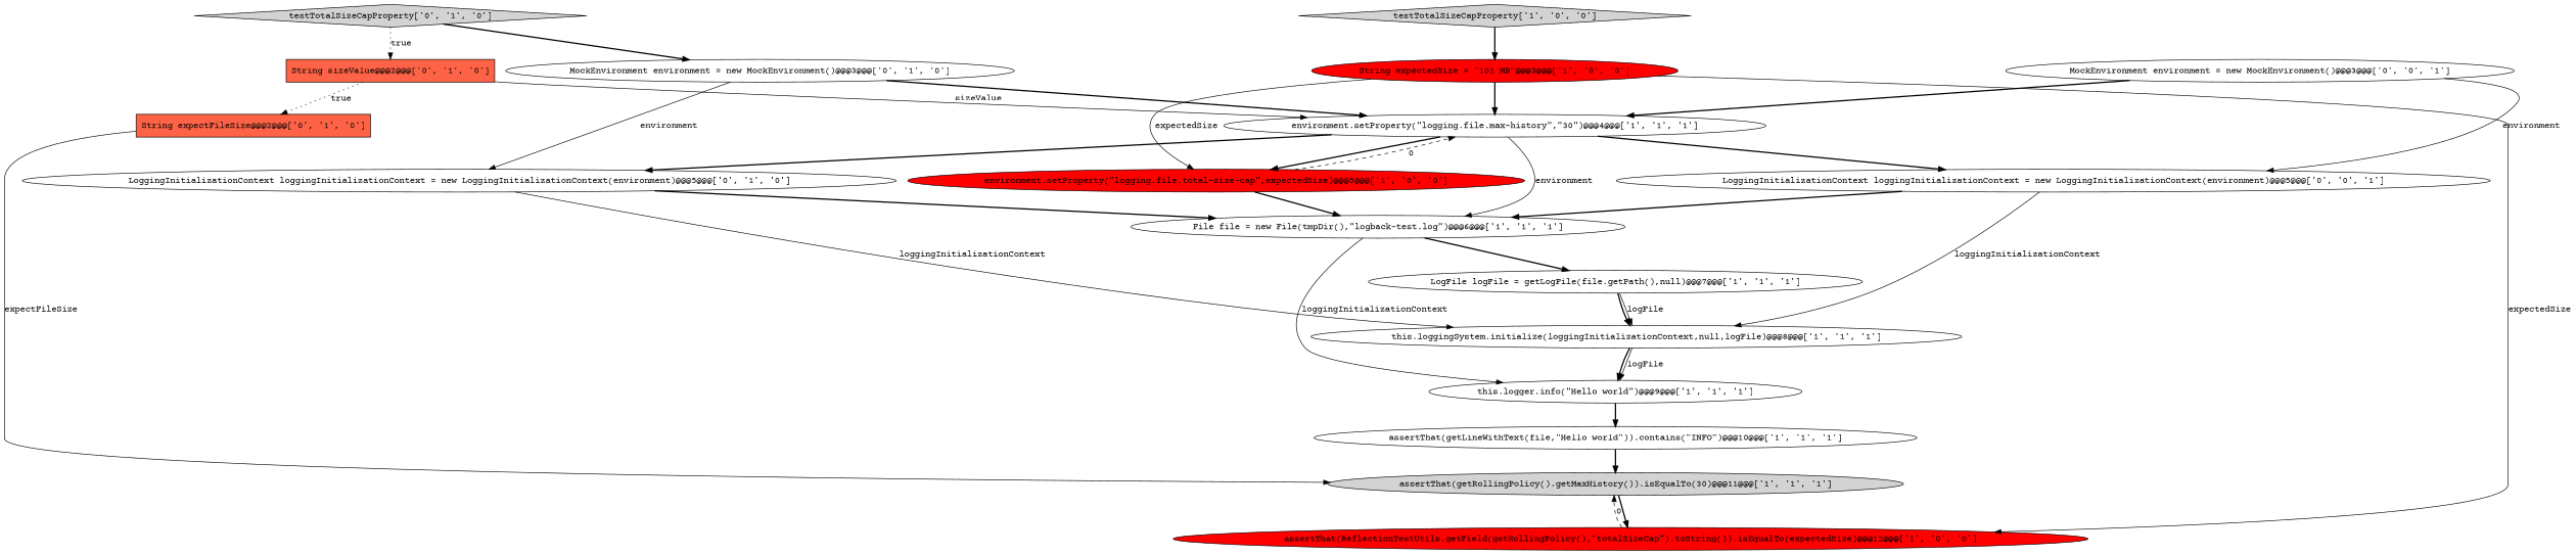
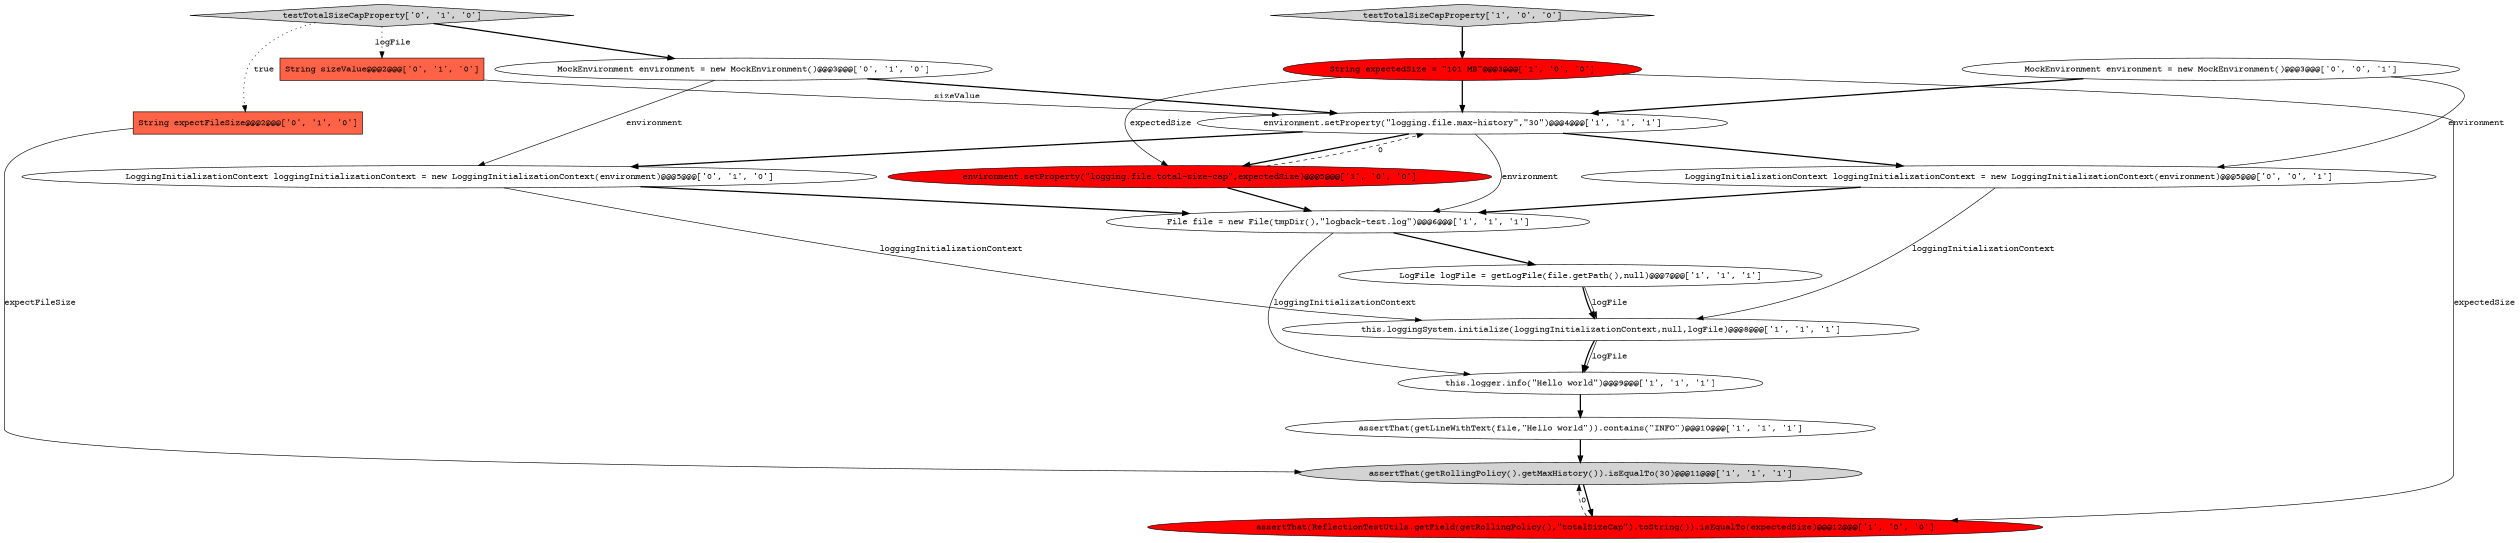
  digraph {
    fontname="Courier Prime"
    node [fillcolor=white fontname="Courier Prime" shape=ellipse style=filled]
    edge [fontname="Courier Prime" style=bold]
    n1 [label="this.loggingSystem.initialize(loggingInitializationContext,null,logFile)@@@8@@@['1', '1', '1']"]
    n2 [label="this.logger.info(\"Hello world\")@@@9@@@['1', '1', '1']"]
    n3 [label="assertThat(getLineWithText(file,\"Hello world\")).contains(\"INFO\")@@@10@@@['1', '1', '1']"]
    n4 [label="environment.setProperty(\"logging.file.max-history\",\"30\")@@@4@@@['1', '1', '1']"]
    n5 [label="LoggingInitializationContext loggingInitializationContext = new LoggingInitializationContext(environment)@@@5@@@['0', '1', '0']"]
    n6 [label="LoggingInitializationContext loggingInitializationContext = new LoggingInitializationContext(environment)@@@5@@@['0', '0', '1']"]
    n7 [fillcolor=red label="environment.setProperty(\"logging.file.total-size-cap\",expectedSize)@@@5@@@['1', '0', '0']"]
    n8 [label="File file = new File(tmpDir(),\"logback-test.log\")@@@6@@@['1', '1', '1']"]
    n9 [label="LogFile logFile = getLogFile(file.getPath(),null)@@@7@@@['1', '1', '1']"]
    n10 [fillcolor=red label="String expectedSize = \"101 MB\"@@@3@@@['1', '0', '0']"]
    n11 [fillcolor=red label="assertThat(ReflectionTestUtils.getField(getRollingPolicy(),\"totalSizeCap\").toString()).isEqualTo(expectedSize)@@@12@@@['1', '0', '0']"]
    n12 [fillcolor=lightgray label="assertThat(getRollingPolicy().getMaxHistory()).isEqualTo(30)@@@11@@@['1', '1', '1']"]
    n13 [fillcolor=lightgray label="testTotalSizeCapProperty['1', '0', '0']" shape=diamond]
    n14 [fillcolor=tomato label="String expectFileSize@@@2@@@['0', '1', '0']" shape=box]
    n15 [label="MockEnvironment environment = new MockEnvironment()@@@3@@@['0', '0', '1']"]
    n16 [fillcolor=lightgray label="testTotalSizeCapProperty['0', '1', '0']" shape=diamond]
    n17 [label="MockEnvironment environment = new MockEnvironment()@@@3@@@['0', '1', '0']"]
    n18 [fillcolor=tomato label="String sizeValue@@@2@@@['0', '1', '0']" shape=box]
    n1 -> n2 [label=logFile style=solid]
    n1 -> n2
    n2 -> n3
    n3 -> n12
    n4 -> n5
    n4 -> n6
    n4 -> n7
    n4 -> n8 [label=environment style=solid]
    n5 -> n1 [label=loggingInitializationContext style=solid]
    n5 -> n8
    n6 -> n1 [label=loggingInitializationContext style=solid]
    n6 -> n8
    n7 -> n4 [label=0 style=dashed]
    n7 -> n8
    n8 -> n2 [label=loggingInitializationContext style=solid]
    n8 -> n9
    n9 -> n1
    n9 -> n1 [label=logFile style=solid]
    n10 -> n4
    n10 -> n7 [label=expectedSize style=solid]
    n10 -> n11 [label=expectedSize style=solid]
    n11 -> n12 [label=0 style=dashed]
    n12 -> n11
    n13 -> n10
    n14 -> n12 [label=expectFileSize style=solid]
    n15 -> n4
    n15 -> n6 [label=environment style=solid]
-   n18 -> n14 [label=true style=dotted]
+   n16 -> n14 [label=true style=dotted]
    n16 -> n17
-   n16 -> n18 [label=true style=dotted]
+   n16 -> n18 [label=logFile style=dotted]
    n17 -> n4
    n17 -> n5 [label=environment style=solid]
    n18 -> n4 [label=sizeValue style=solid]
  }
